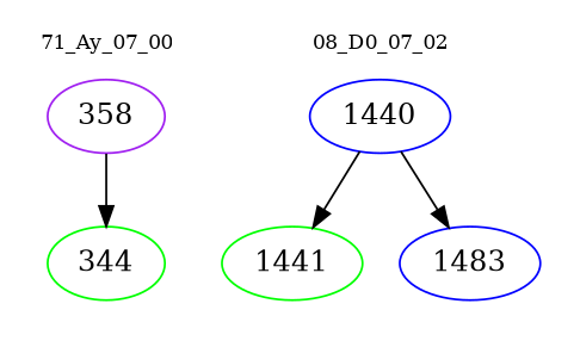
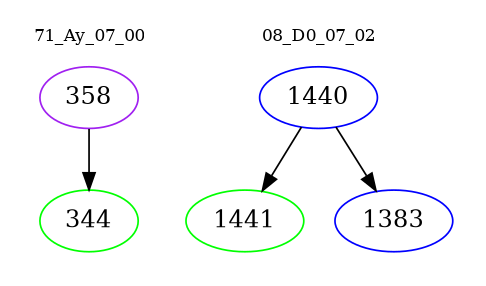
  digraph {
    node [color=green]
    edge [color=black]
    n1 [color=purple label=358]
    n2 [label=344]
    n3 [color=blue label=1440]
    n4 [label=1441]
-   n5 [color=blue label=1483]
+   n5 [color=blue label=1383]
    subgraph cluster_1 {
      color=white
      fontsize=10
      label="71_Ay_07_00"
      n1
      n2
    }
    subgraph cluster_2 {
      color=white
      fontsize=10
      label="08_D0_07_02"
      n3
      n4
      n5
    }
    n1 -> n2
    n3 -> n4
    n3 -> n5
  }
